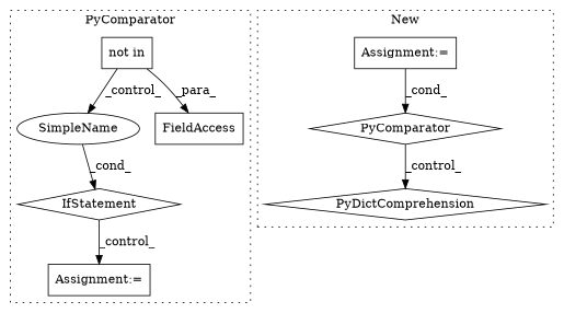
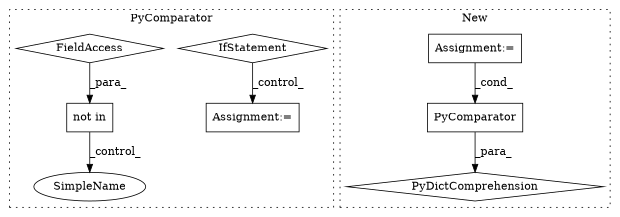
  digraph {
    node [a=7 l=45 s=39257 shape=box]
    n1 [a=108 l=38 label="not in" s=39185]
    n2 [a=25 l="10,2" label=IfStatement s="39175,39223" shape=diamond]
    n3 [l=16 label="Assignment:=" s=39267]
    n4 [a=42 label=SimpleName shape=ellipse l="" s=""]
-   n5 [a=22 l=14 label=FieldAccess s=39209]
+   n5 [a=22 l=14 label=FieldAccess s=39209 shape=diamond]
    n6 [a=110 l=137 label=PyDictComprehension s=39173 shape=diamond]
-   n7 [a=113 label=PyComparator shape=diamond]
+   n7 [a=113 label=PyComparator]
    n8 [label="Assignment:="]
    subgraph cluster_1 {
      label=PyComparator
      style=dotted
      n1
      n2
      n3
      n4
      n5
    }
    subgraph cluster_2 {
      label=New
      style=dotted
      n6
      n7
      n8
    }
    n1 -> n4 [label=_control_]
    n2 -> n3 [label=_control_]
-   n4 -> n2 [label=_cond_]
-   n1 -> n5 [label=_para_]
-   n7 -> n6 [label=_control_]
+   n5 -> n1 [label=_para_]
+   n7 -> n6 [label=_para_]
    n8 -> n7 [label=_cond_]
  }
